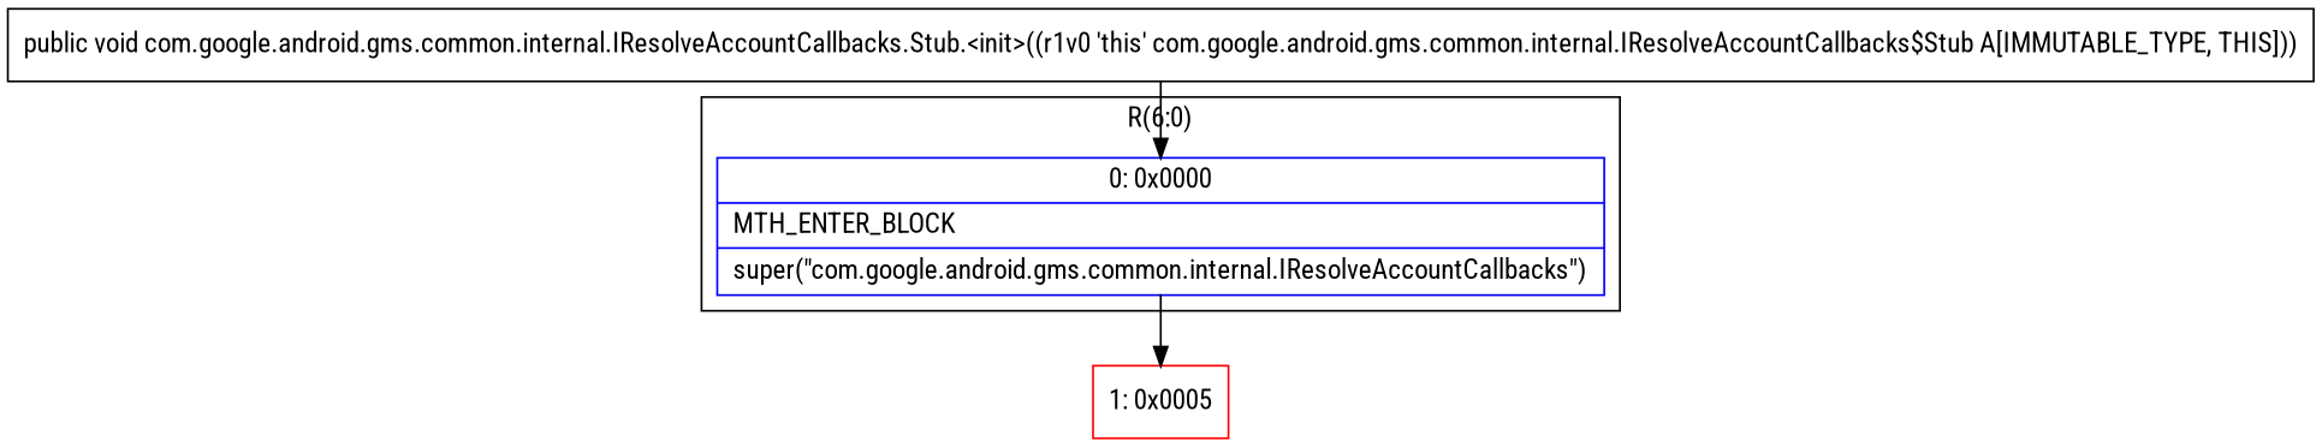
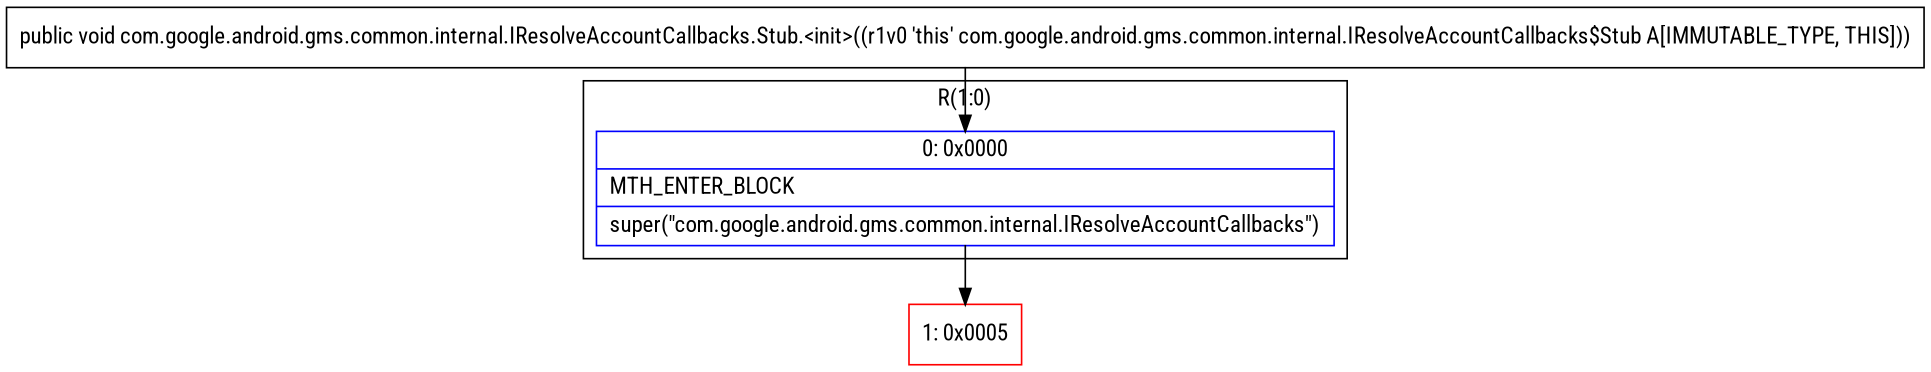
  digraph {
    fontname="Roboto Condensed"
    node [shape=record fontname="Roboto Condensed"]
    edge [fontname="Roboto Condensed"]
    n1 [color=blue label="{0\:\ 0x0000|MTH_ENTER_BLOCK\l|super(\"com.google.android.gms.common.internal.IResolveAccountCallbacks\")\l}"]
    n2 [color=red label="{1\:\ 0x0005}"]
    n3 [label="{public void com.google.android.gms.common.internal.IResolveAccountCallbacks.Stub.\<init\>((r1v0 'this' com.google.android.gms.common.internal.IResolveAccountCallbacks$Stub A[IMMUTABLE_TYPE, THIS])) }"]
    subgraph cluster_1 {
-     label="R(6:0)"
+     label="R(1:0)"
      n1
    }
    n1 -> n2
    n3 -> n1
  }
